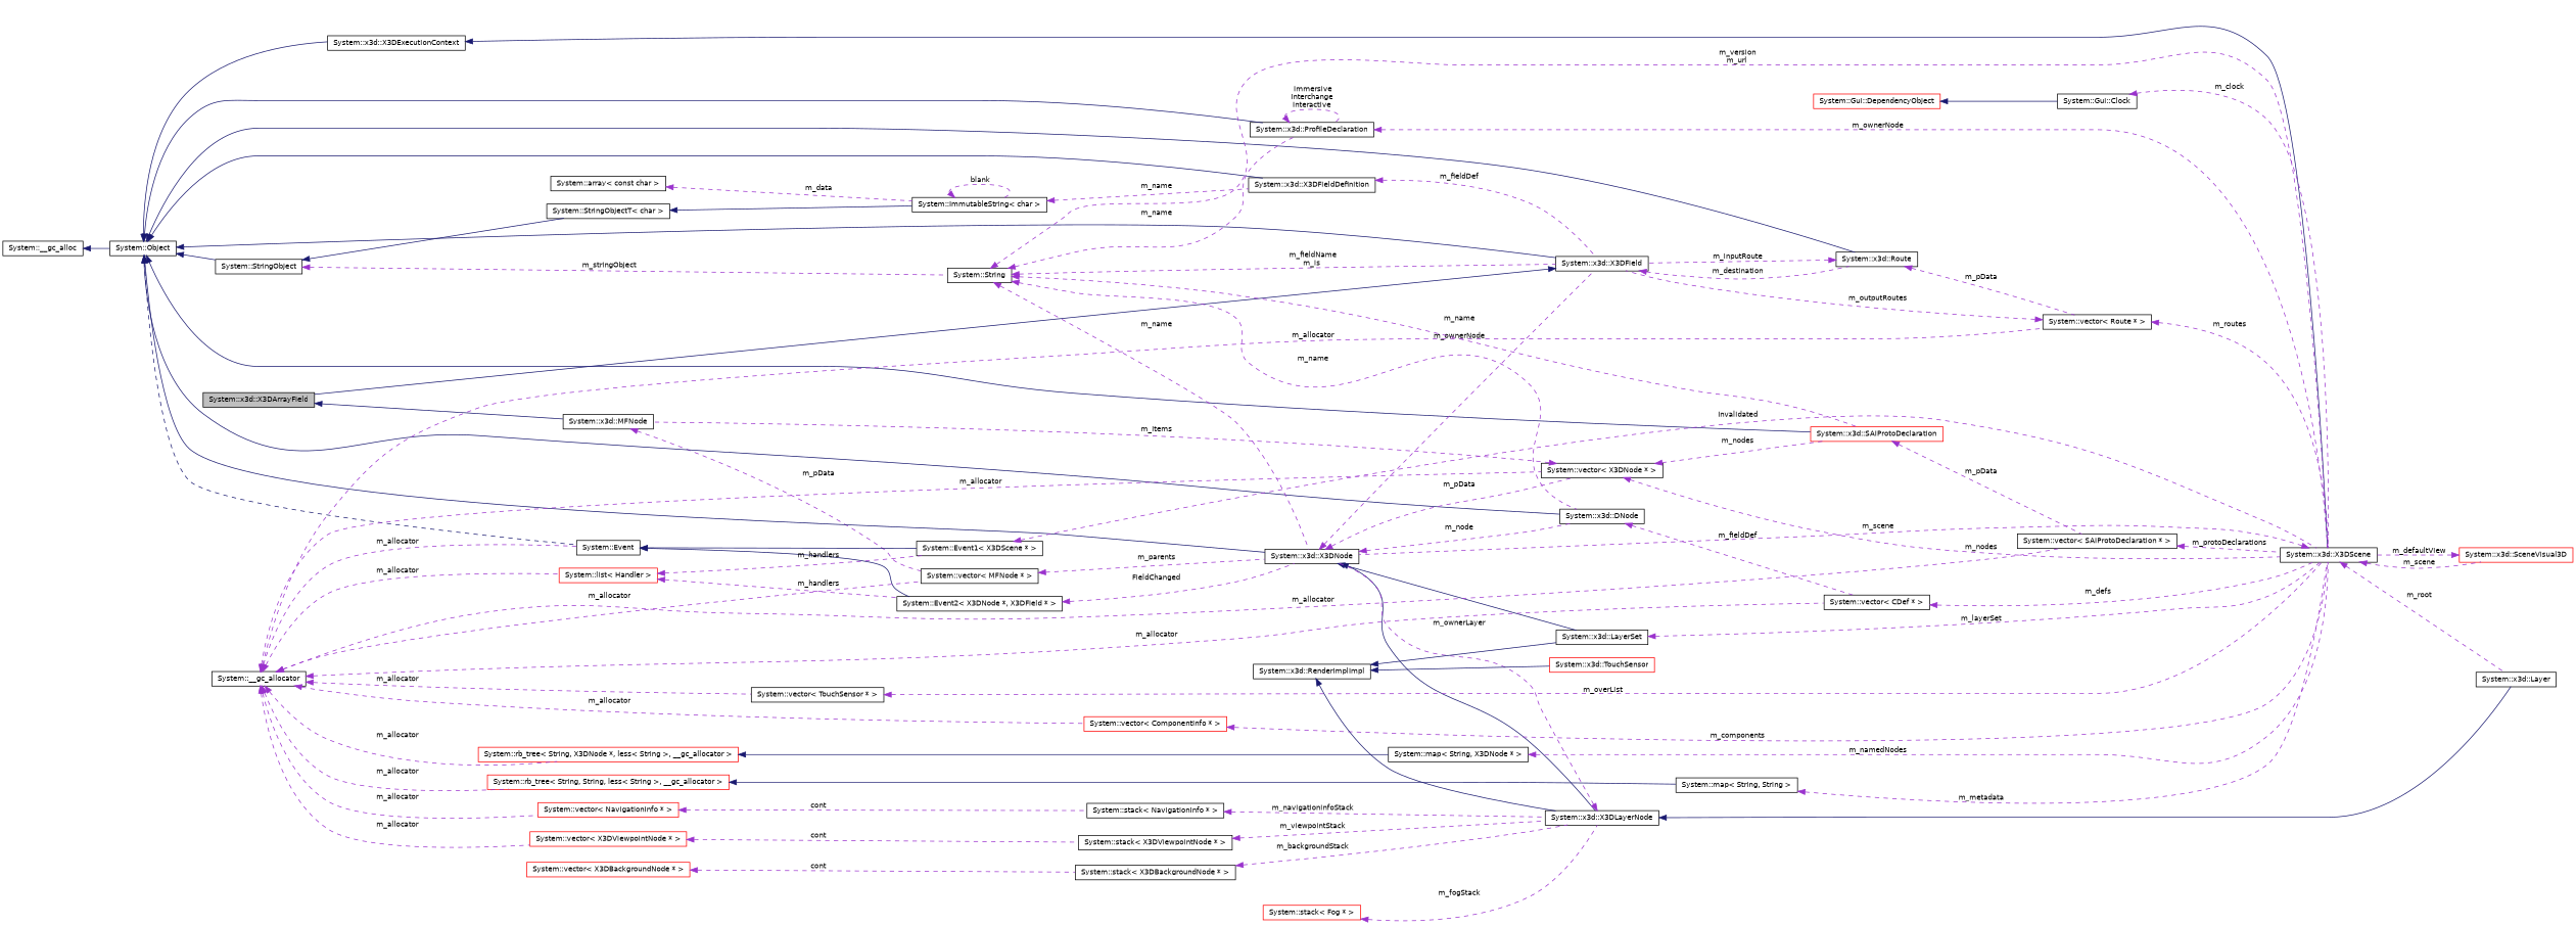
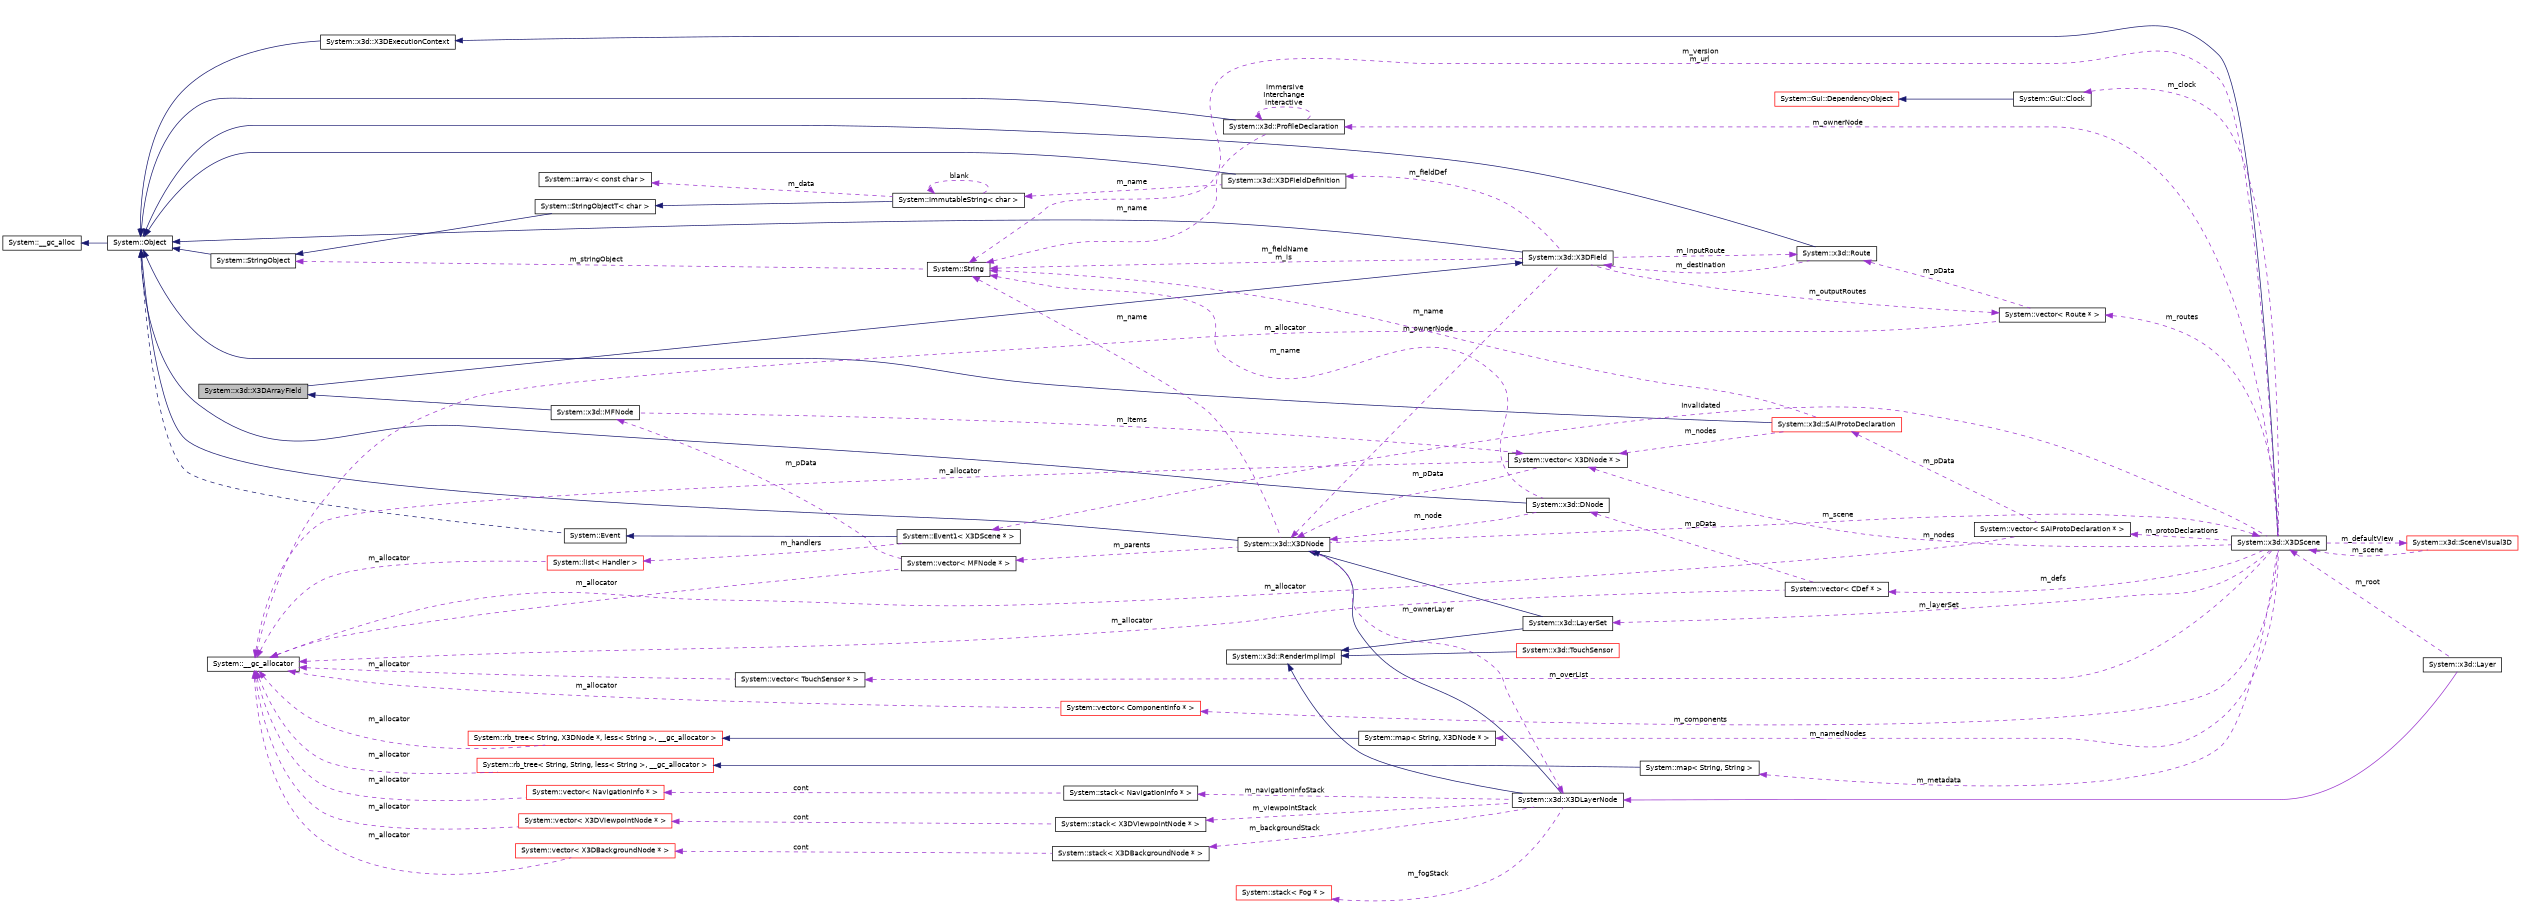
  digraph {
    rankdir=LR
    node [color=black fillcolor=white fontname=Helvetica fontsize=10 shape=record style=filled]
    edge [color=darkorchid3 dir=back fontname=Helvetica fontsize=10 labelfontname=Helvetica labelfontsize=10 style=dashed]
    n1 [fillcolor=grey75 fontcolor=black height=0.2 label="System::x3d::X3DArrayField" width=0.4]
    n2 [height=0.2 label="System::x3d::MFNode" width=0.4]
    n3 [height=0.2 label="System::vector\< MFNode * \>" width=0.4]
    n4 [height=0.2 label="System::x3d::X3DField" width=0.4]
    n5 [height=0.2 label="System::x3d::Route" width=0.4]
    n6 [height=0.2 label="System::vector\< Route * \>" width=0.4]
    n7 [height=0.2 label="System::Object" width=0.4]
    n8 [height=0.2 label="System::x3d::X3DFieldDefinition" width=0.4]
    n9 [height=0.2 label="System::StringObject" width=0.4]
    n10 [height=0.2 label="System::x3d::X3DNode" width=0.4]
    n11 [height=0.2 label="System::x3d::X3DExecutionContext" width=0.4]
    n12 [height=0.2 label="System::x3d::DNode" width=0.4]
    n13 [color=red height=0.2 label="System::x3d::SAIProtoDeclaration" width=0.4]
    n14 [height=0.2 label="System::Event" width=0.4]
    n15 [height=0.2 label="System::x3d::ProfileDeclaration" width=0.4]
    n16 [height=0.2 label="System::StringObjectT\< char \>" width=0.4]
    n17 [height=0.2 label="System::String" width=0.4]
    n18 [height=0.2 label="System::vector\< X3DNode * \>" width=0.4]
    n19 [height=0.2 label="System::x3d::X3DLayerNode" width=0.4]
    n20 [height=0.2 label="System::x3d::LayerSet" width=0.4]
    n21 [height=0.2 label="System::x3d::X3DScene" width=0.4]
    n22 [height=0.2 label="System::vector\< CDef * \>" width=0.4]
    n23 [height=0.2 label="System::vector\< SAIProtoDeclaration * \>" width=0.4]
    n24 [height=0.2 label="System::Event1\< X3DScene * \>" width=0.4]
-   n25 [height=0.2 label="System::Event2\< X3DNode *, X3DField * \>" width=0.4]
    n26 [height=0.2 label="System::__gc_alloc" width=0.4]
    n27 [height=0.2 label="System::ImmutableString\< char \>" width=0.4]
    n28 [height=0.2 label="System::array\< const char \>" width=0.4]
    n29 [height=0.2 label="System::x3d::Layer" width=0.4]
    n30 [color=red height=0.2 label="System::x3d::SceneVisual3D" width=0.4]
    n31 [height=0.2 label="System::__gc_allocator" width=0.4]
    n32 [color=red height=0.2 label="System::vector\< NavigationInfo * \>" width=0.4]
    n33 [color=red height=0.2 label="System::vector\< X3DViewpointNode * \>" width=0.4]
    n34 [color=red height=0.2 label="System::vector\< X3DBackgroundNode * \>" width=0.4]
    n35 [color=red height=0.2 label="System::list\< Handler \>" width=0.4]
    n36 [color=red height=0.2 label="System::rb_tree\< String, X3DNode *, less\< String \>, __gc_allocator \>" width=0.4]
    n37 [height=0.2 label="System::vector\< TouchSensor * \>" width=0.4]
    n38 [color=red height=0.2 label="System::rb_tree\< String, String, less\< String \>, __gc_allocator \>" width=0.4]
    n39 [color=red height=0.2 label="System::vector\< ComponentInfo * \>" width=0.4]
    n40 [height=0.2 label="System::stack\< NavigationInfo * \>" width=0.4]
    n41 [height=0.2 label="System::stack\< X3DViewpointNode * \>" width=0.4]
    n42 [height=0.2 label="System::stack\< X3DBackgroundNode * \>" width=0.4]
    n43 [height=0.2 label="System::map\< String, X3DNode * \>" width=0.4]
    n44 [height=0.2 label="System::map\< String, String \>" width=0.4]
    n45 [height=0.2 label="System::x3d::RenderImplImpl" width=0.4]
    n46 [color=red height=0.2 label="System::x3d::TouchSensor" width=0.4]
    n47 [color=red height=0.2 label="System::stack\< Fog * \>" width=0.4]
    n48 [height=0.2 label="System::Gui::Clock" width=0.4]
    n49 [color=red height=0.2 label="System::Gui::DependencyObject" width=0.4]
    n1 -> n2 [color=midnightblue style=solid]
    n2 -> n3 [label=" m_pData"]
    n3 -> n10 [label=" m_parents"]
    n4 -> n1 [color=midnightblue style=solid]
    n4 -> n5 [label=" m_destination"]
    n5 -> n4 [label=" m_inputRoute"]
    n5 -> n6 [label=" m_pData"]
    n6 -> n4 [label=" m_outputRoutes"]
    n6 -> n21 [label=" m_routes"]
    n7 -> n4 [color=midnightblue style=solid]
    n7 -> n5 [color=midnightblue style=solid]
    n7 -> n8 [color=midnightblue style=solid]
    n7 -> n9 [color=midnightblue style=solid]
    n7 -> n10 [color=midnightblue style=solid]
    n7 -> n11 [color=midnightblue style=solid]
    n7 -> n12 [color=midnightblue style=solid]
    n7 -> n13 [color=midnightblue style=solid]
    n7 -> n14 [color=midnightblue]
    n7 -> n15 [color=midnightblue style=solid]
    n8 -> n4 [label=" m_fieldDef"]
    n9 -> n16 [color=midnightblue style=solid]
    n9 -> n17 [label=" m_stringObject"]
    n10 -> n4 [label=" m_ownerNode"]
    n10 -> n12 [label=" m_node"]
    n10 -> n18 [label=" m_pData"]
    n10 -> n19 [color=midnightblue style=solid]
    n10 -> n20 [color=midnightblue style=solid]
    n11 -> n21 [color=midnightblue style=solid]
-   n12 -> n22 [label=" m_fieldDef"]
+   n12 -> n22 [label=" m_pData"]
    n13 -> n23 [label=" m_pData"]
    n14 -> n24 [color=midnightblue style=solid]
-   n14 -> n25 [color=midnightblue style=solid]
    n15 -> n15 [label=" Immersive\nInterchange\nInteractive"]
    n15 -> n21 [label=" m_ownerNode"]
    n16 -> n27 [color=midnightblue style=solid]
    n17 -> n4 [label=" m_fieldName\nm_is"]
    n17 -> n10 [label=" m_name"]
    n17 -> n12 [label=" m_name"]
    n17 -> n13 [label=" m_name"]
    n17 -> n15 [label=" m_name"]
    n17 -> n21 [label=" m_version\nm_url"]
    n18 -> n2 [label=" m_items"]
    n18 -> n13 [label=" m_nodes"]
    n18 -> n21 [label=" m_nodes"]
    n19 -> n10 [label=" m_ownerLayer"]
-   n19 -> n29 [color=midnightblue style=solid]
+   n19 -> n29 [style=solid]
    n20 -> n21 [label=" m_layerSet"]
    n21 -> n10 [label=" m_scene"]
    n21 -> n29 [label=" m_root"]
    n21 -> n30 [label=" m_scene"]
    n22 -> n21 [label=" m_defs"]
    n23 -> n21 [label=" m_protoDeclarations"]
    n24 -> n21 [label=" Invalidated"]
-   n25 -> n10 [label=" FieldChanged"]
    n26 -> n7 [color=midnightblue style=solid]
    n27 -> n8 [label=" m_name"]
    n27 -> n27 [label=" blank"]
    n28 -> n27 [label=" m_data"]
    n30 -> n21 [label=" m_defaultView"]
    n31 -> n3 [label=" m_allocator"]
    n31 -> n6 [label=" m_allocator"]
    n31 -> n18 [label=" m_allocator"]
    n31 -> n22 [label=" m_allocator"]
    n31 -> n23 [label=" m_allocator"]
    n31 -> n32 [label=" m_allocator"]
    n31 -> n33 [label=" m_allocator"]
-   n31 -> n14 [label=" m_allocator"]
+   n31 -> n34 [label=" m_allocator"]
    n31 -> n35 [label=" m_allocator"]
    n31 -> n36 [label=" m_allocator"]
    n31 -> n37 [label=" m_allocator"]
    n31 -> n38 [label=" m_allocator"]
    n31 -> n39 [label=" m_allocator"]
    n32 -> n40 [label=" cont"]
    n33 -> n41 [label=" cont"]
    n34 -> n42 [label=" cont"]
    n35 -> n24 [label=" m_handlers"]
-   n35 -> n25 [label=" m_handlers"]
    n36 -> n43 [color=midnightblue style=solid]
    n37 -> n21 [label=" m_overList"]
    n38 -> n44 [color=midnightblue style=solid]
    n39 -> n21 [label=" m_components"]
    n40 -> n19 [label=" m_navigationinfoStack"]
    n41 -> n19 [label=" m_viewpointStack"]
    n42 -> n19 [label=" m_backgroundStack"]
    n43 -> n21 [label=" m_namedNodes"]
    n44 -> n21 [label=" m_metadata"]
    n45 -> n19 [color=midnightblue style=solid]
    n45 -> n20 [color=midnightblue style=solid]
    n45 -> n46 [color=midnightblue style=solid]
    n47 -> n19 [label=" m_fogStack"]
    n48 -> n21 [label=" m_clock"]
    n49 -> n48 [color=midnightblue style=solid]
  }
